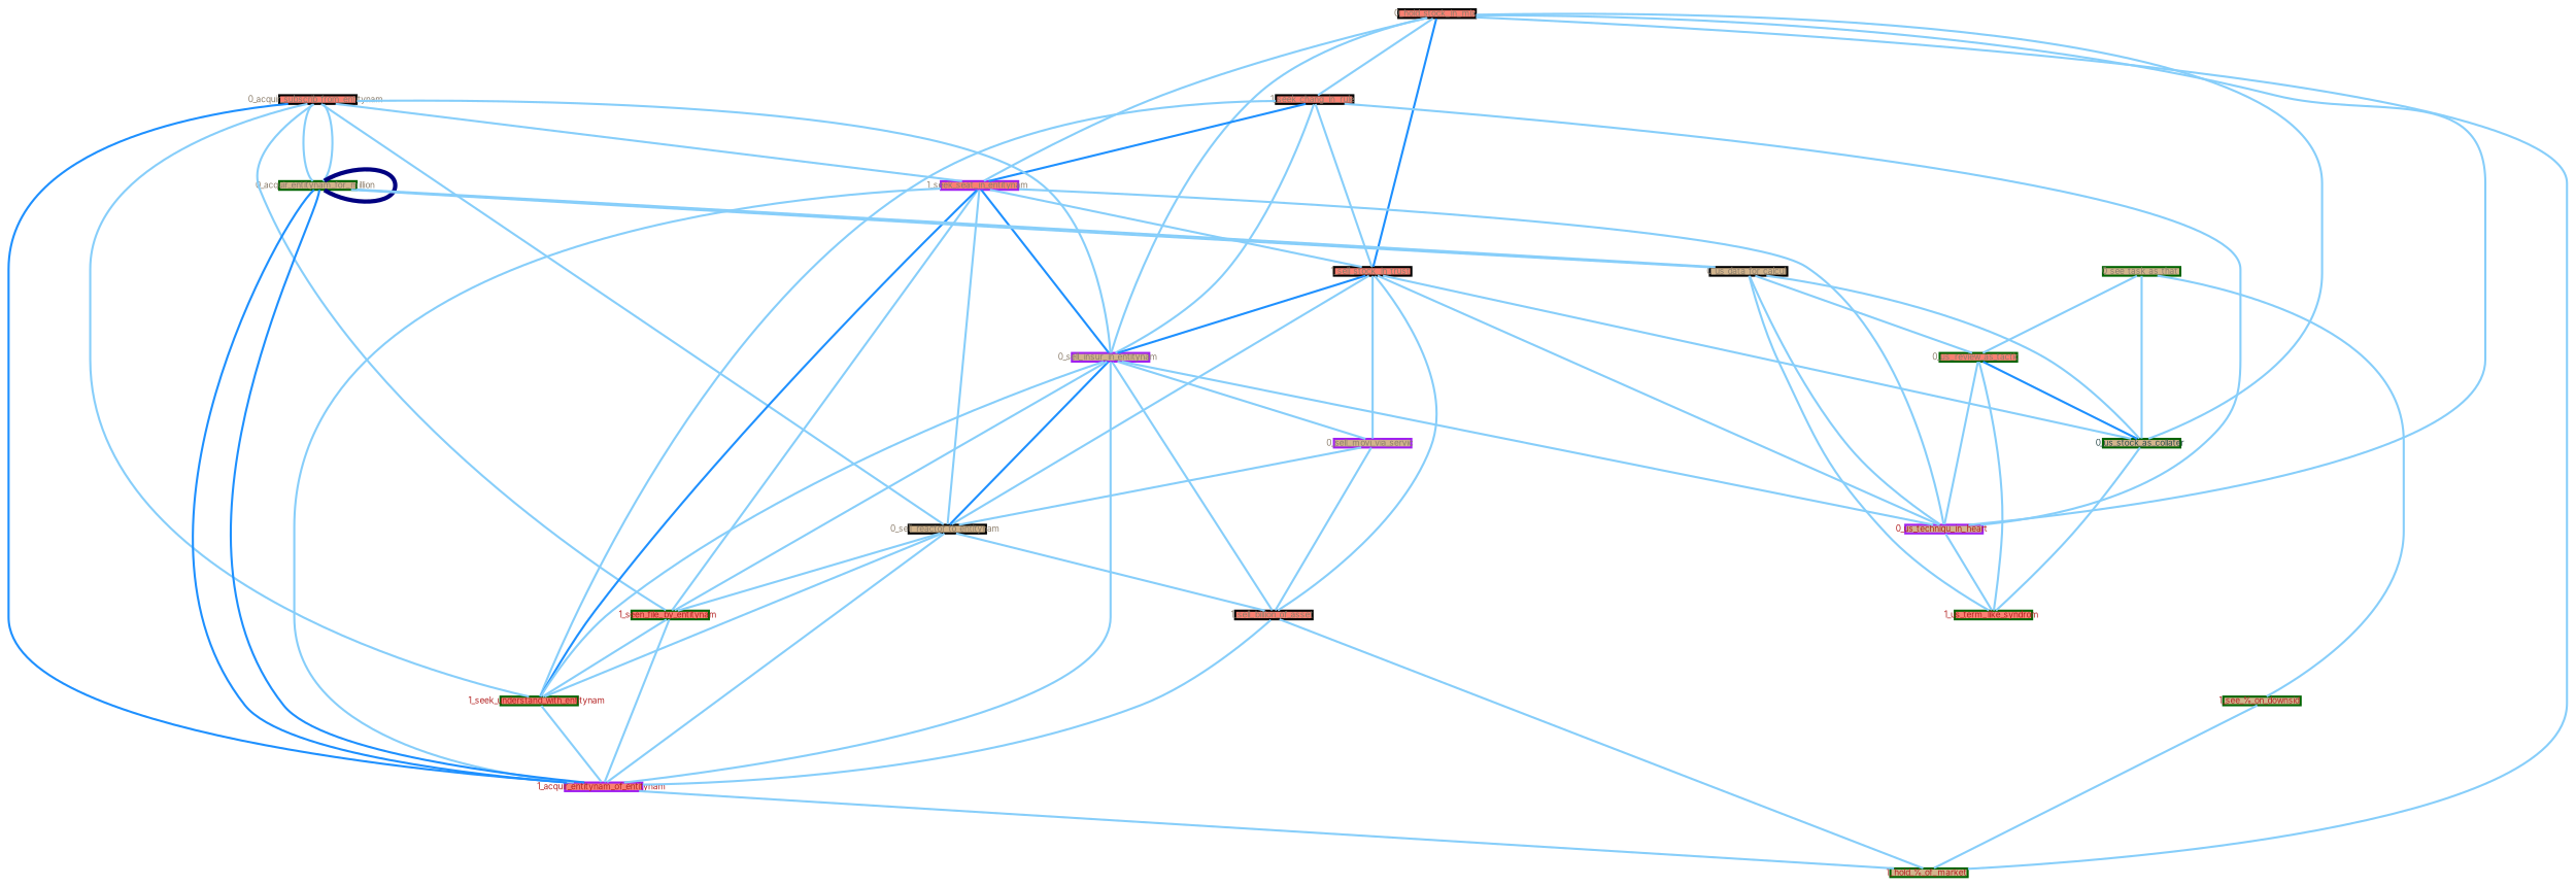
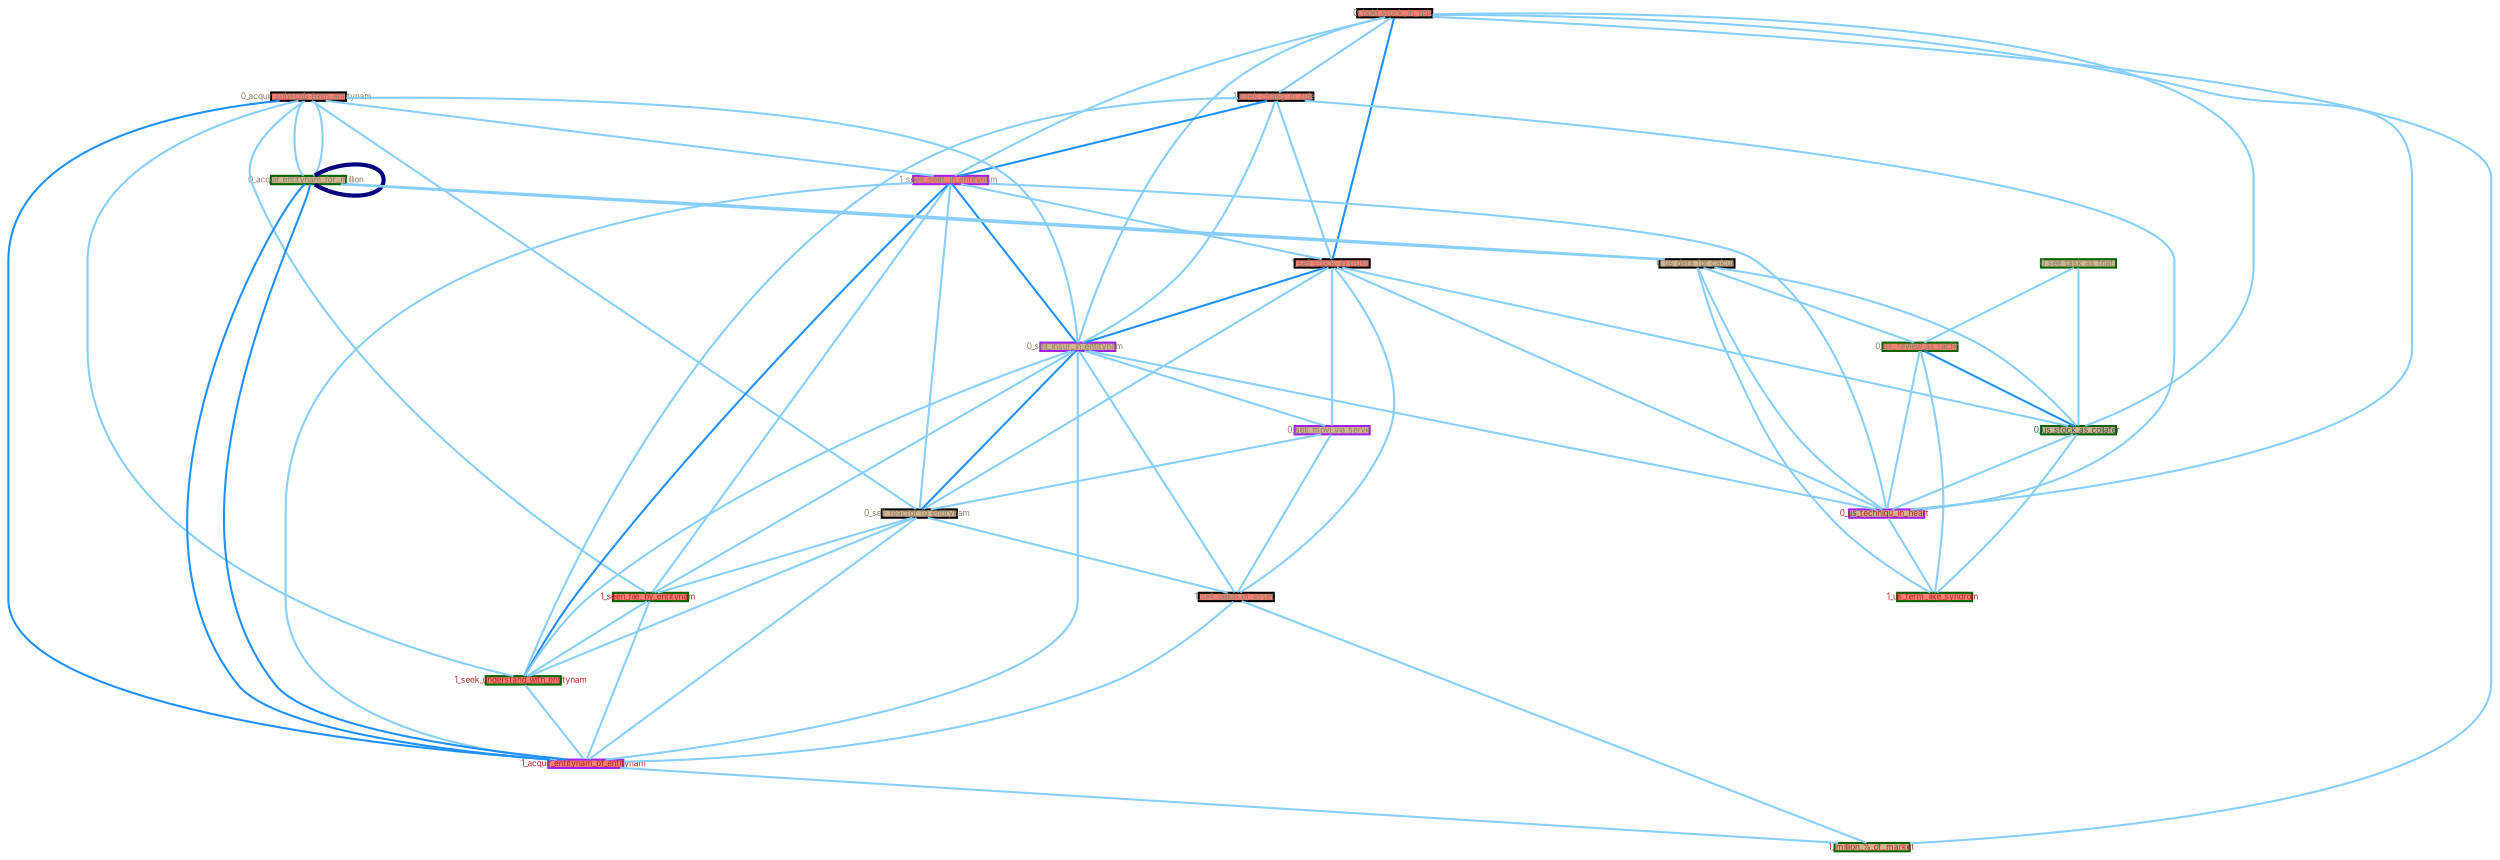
  graph {
    fontname=Inter
    node [color=darkgreen fillcolor=salmon fixedsize=true fontcolor="#8b7d6b" fontname=Inter fontsize=4 shape=polygon style=filled]
    edge [color="#87cefa" fontname=Inter w=1]
    "0_hold_stock_in_mix " [color=black height=.06 width=.5]
    "1_seek_chang_in_rule " [color=black height=.06 width=.5]
    "0_acquir_subscrib_from_entitynam " [color=black height=.06 width=.5]
    "1_seek_seat_in_entitynam " [color=purple height=.06 width=.5]
    "0_acquir_entitynam_for_million " [fillcolor=tan height=.06 width=.5]
    "1_sell_stock_in_trust " [color=black height=.06 width=.5]
    "0_sell_insur_in_entitynam " [color=purple fillcolor=tan height=.06 width=.5]
    "0_us_data_for_calcul " [color=black fillcolor=tan height=.06 width=.5]
    "0_sell_movi_via_servic " [color=purple fillcolor=tan height=.06 width=.5]
    "0_sell_reactor_to_entitynam " [color=black fillcolor=tan height=.06 width=.5]
    "0_see_task_as_that " [fillcolor=tan height=.06 width=.5]
    "1_sell_billion_of_asset " [color=black height=.06 width=.5]
    "0_us_review_as_tactic " [height=.06 width=.5]
    "1_seen_file_by_entitynam " [fontcolor="#b22222" height=.06 width=.5]
    "1_seek_understand_with_entitynam " [fontcolor="#b22222" height=.06 width=.5]
    "1_acquir_entitynam_of_entitynam " [color=purple fontcolor="#b22222" height=.06 width=.5]
-   "1_see_%_on_downsid " [fillcolor=tan fontcolor="#b22222" height=.06 width=.5]
    "1_us_term_like_syndrom " [fontcolor="#b22222" height=.06 width=.5]
-   "1_hold_%_of_market " [fillcolor=tan fontcolor="#b22222" height=.06 width=.5]
+   "1_hold_%_of_market " [fillcolor=tan fontcolor="#b22222" height=.06 width=.5 label="1_million_%_of_market"]
    "0_us_stock_as_collater " [fillcolor=tan fontcolor="#2f4f4f" height=.06 width=.5]
    "0_us_techniqu_in_heart " [color=purple fillcolor=tan fontcolor="#b22222" height=.06 width=.5]
    subgraph sub_1 {
      "0_hold_stock_in_mix "
      "1_seek_chang_in_rule "
      "0_acquir_subscrib_from_entitynam "
      "1_seek_seat_in_entitynam "
      "0_acquir_entitynam_for_million "
      "1_sell_stock_in_trust "
      "0_sell_insur_in_entitynam "
      "0_us_data_for_calcul "
      "0_sell_movi_via_servic "
      "0_sell_reactor_to_entitynam "
      "0_see_task_as_that "
      "1_sell_billion_of_asset "
      "0_us_review_as_tactic "
    }
    subgraph sub_2 {
      "1_seen_file_by_entitynam "
      "1_seek_understand_with_entitynam "
      "1_acquir_entitynam_of_entitynam "
-     "1_see_%_on_downsid "
      "1_us_term_like_syndrom "
      "1_hold_%_of_market "
    }
    "0_hold_stock_in_mix " -- "1_seek_chang_in_rule "
    "0_hold_stock_in_mix " -- "1_seek_seat_in_entitynam "
    "0_hold_stock_in_mix " -- "1_sell_stock_in_trust " [color="#1e90ff" w=2]
    "0_hold_stock_in_mix " -- "0_sell_insur_in_entitynam "
    "0_hold_stock_in_mix " -- "1_hold_%_of_market "
    "0_hold_stock_in_mix " -- "0_us_stock_as_collater "
    "0_hold_stock_in_mix " -- "0_us_techniqu_in_heart "
    "1_seek_chang_in_rule " -- "1_seek_seat_in_entitynam " [color="#1e90ff" w=2]
    "1_seek_chang_in_rule " -- "1_sell_stock_in_trust "
    "1_seek_chang_in_rule " -- "0_sell_insur_in_entitynam "
    "1_seek_chang_in_rule " -- "1_seek_understand_with_entitynam "
    "1_seek_chang_in_rule " -- "0_us_techniqu_in_heart "
    "0_acquir_subscrib_from_entitynam " -- "1_seek_seat_in_entitynam "
    "0_acquir_subscrib_from_entitynam " -- "0_acquir_entitynam_for_million "
    "0_acquir_subscrib_from_entitynam " -- "0_acquir_entitynam_for_million "
    "0_acquir_subscrib_from_entitynam " -- "0_sell_insur_in_entitynam "
    "0_acquir_subscrib_from_entitynam " -- "0_sell_reactor_to_entitynam "
    "0_acquir_subscrib_from_entitynam " -- "1_seen_file_by_entitynam "
    "0_acquir_subscrib_from_entitynam " -- "1_seek_understand_with_entitynam "
    "0_acquir_subscrib_from_entitynam " -- "1_acquir_entitynam_of_entitynam " [color="#1e90ff" w=2]
    "1_seek_seat_in_entitynam " -- "1_sell_stock_in_trust "
    "1_seek_seat_in_entitynam " -- "0_sell_insur_in_entitynam " [color="#1e90ff" w=2]
    "1_seek_seat_in_entitynam " -- "0_sell_reactor_to_entitynam "
    "1_seek_seat_in_entitynam " -- "1_seen_file_by_entitynam "
    "1_seek_seat_in_entitynam " -- "1_seek_understand_with_entitynam " [color="#1e90ff" w=2]
    "1_seek_seat_in_entitynam " -- "1_acquir_entitynam_of_entitynam "
    "1_seek_seat_in_entitynam " -- "0_us_techniqu_in_heart "
    "0_acquir_entitynam_for_million " -- "0_acquir_entitynam_for_million " [color="#000080" style=bold w=4]
    "0_acquir_entitynam_for_million " -- "0_us_data_for_calcul "
    "0_acquir_entitynam_for_million " -- "0_us_data_for_calcul "
    "0_acquir_entitynam_for_million " -- "1_acquir_entitynam_of_entitynam " [color="#1e90ff" w=2]
    "0_acquir_entitynam_for_million " -- "1_acquir_entitynam_of_entitynam " [color="#1e90ff" w=2]
    "1_sell_stock_in_trust " -- "0_sell_insur_in_entitynam " [color="#1e90ff" w=2]
    "1_sell_stock_in_trust " -- "0_sell_movi_via_servic "
    "1_sell_stock_in_trust " -- "0_sell_reactor_to_entitynam "
    "1_sell_stock_in_trust " -- "1_sell_billion_of_asset "
    "1_sell_stock_in_trust " -- "0_us_stock_as_collater "
    "1_sell_stock_in_trust " -- "0_us_techniqu_in_heart "
    "0_sell_insur_in_entitynam " -- "0_sell_movi_via_servic "
    "0_sell_insur_in_entitynam " -- "0_sell_reactor_to_entitynam " [color="#1e90ff" w=2]
    "0_sell_insur_in_entitynam " -- "1_sell_billion_of_asset "
    "0_sell_insur_in_entitynam " -- "1_seen_file_by_entitynam "
    "0_sell_insur_in_entitynam " -- "1_seek_understand_with_entitynam "
    "0_sell_insur_in_entitynam " -- "1_acquir_entitynam_of_entitynam "
    "0_sell_insur_in_entitynam " -- "0_us_techniqu_in_heart "
    "0_us_data_for_calcul " -- "0_us_review_as_tactic "
    "0_us_data_for_calcul " -- "1_us_term_like_syndrom "
    "0_us_data_for_calcul " -- "0_us_stock_as_collater "
    "0_us_data_for_calcul " -- "0_us_techniqu_in_heart "
    "0_sell_movi_via_servic " -- "0_sell_reactor_to_entitynam "
    "0_sell_movi_via_servic " -- "1_sell_billion_of_asset "
    "0_sell_reactor_to_entitynam " -- "1_sell_billion_of_asset "
    "0_sell_reactor_to_entitynam " -- "1_seen_file_by_entitynam "
    "0_sell_reactor_to_entitynam " -- "1_seek_understand_with_entitynam "
    "0_sell_reactor_to_entitynam " -- "1_acquir_entitynam_of_entitynam "
    "0_see_task_as_that " -- "0_us_review_as_tactic "
-   "0_see_task_as_that " -- "1_see_%_on_downsid "
    "0_see_task_as_that " -- "0_us_stock_as_collater "
    "1_sell_billion_of_asset " -- "1_acquir_entitynam_of_entitynam "
    "1_sell_billion_of_asset " -- "1_hold_%_of_market "
    "0_us_review_as_tactic " -- "1_us_term_like_syndrom "
    "0_us_review_as_tactic " -- "0_us_stock_as_collater " [color="#1e90ff" w=2]
    "0_us_review_as_tactic " -- "0_us_techniqu_in_heart "
    "1_seen_file_by_entitynam " -- "1_seek_understand_with_entitynam "
    "1_seen_file_by_entitynam " -- "1_acquir_entitynam_of_entitynam "
    "1_seek_understand_with_entitynam " -- "1_acquir_entitynam_of_entitynam "
    "1_acquir_entitynam_of_entitynam " -- "1_hold_%_of_market "
-   "1_see_%_on_downsid " -- "1_hold_%_of_market "
    "0_us_stock_as_collater " -- "1_us_term_like_syndrom "
+   "0_us_stock_as_collater " -- "0_us_techniqu_in_heart "
    "0_us_techniqu_in_heart " -- "1_us_term_like_syndrom "
  }
